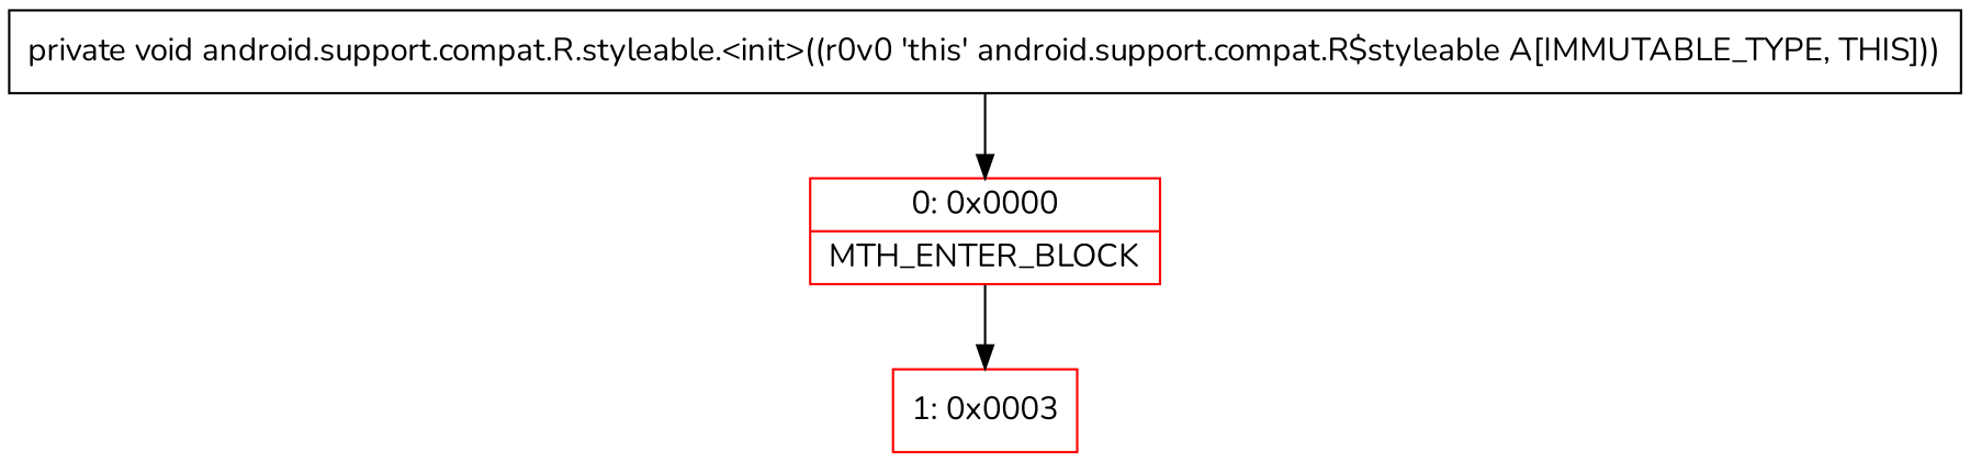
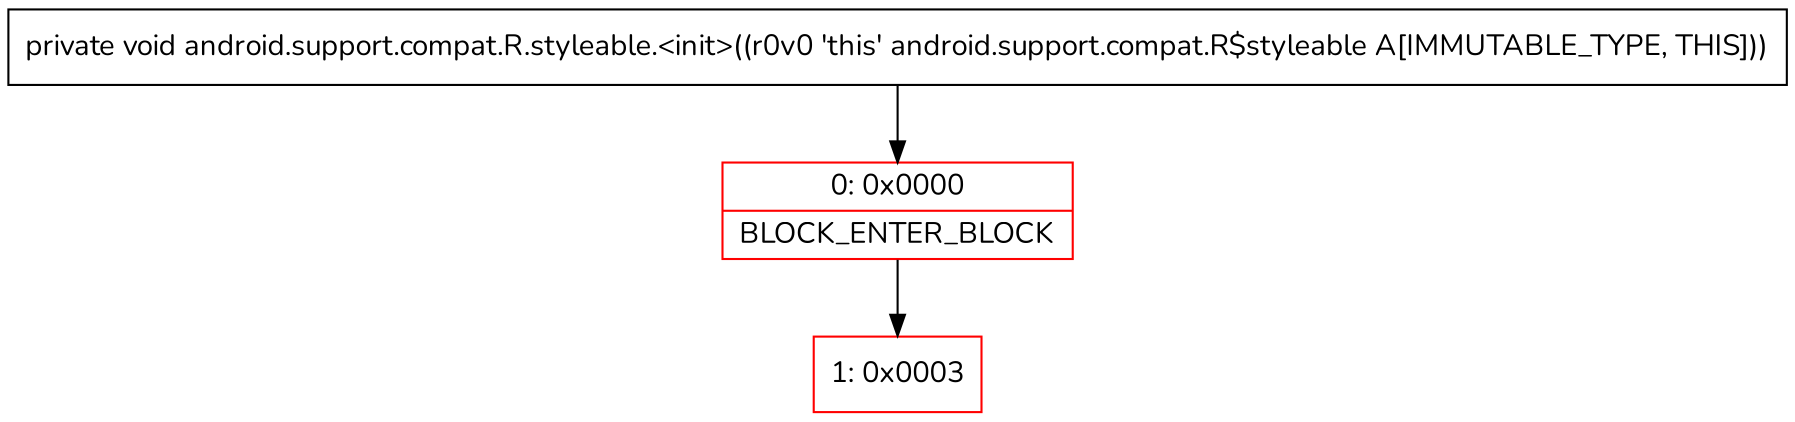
  digraph {
    fontname=Nunito
    node [color=red shape=record fontname=Nunito]
    edge [fontname=Nunito]
-   n1 [label="{0\:\ 0x0000|MTH_ENTER_BLOCK\l}"]
+   n1 [label="{0\:\ 0x0000|BLOCK_ENTER_BLOCK\l}"]
    n2 [label="{1\:\ 0x0003}"]
    n3 [label="{private void android.support.compat.R.styleable.\<init\>((r0v0 'this' android.support.compat.R$styleable A[IMMUTABLE_TYPE, THIS])) }" color=""]
    subgraph cluster_1 {
      label="R(0)"
    }
    n1 -> n2
    n3 -> n1
  }
